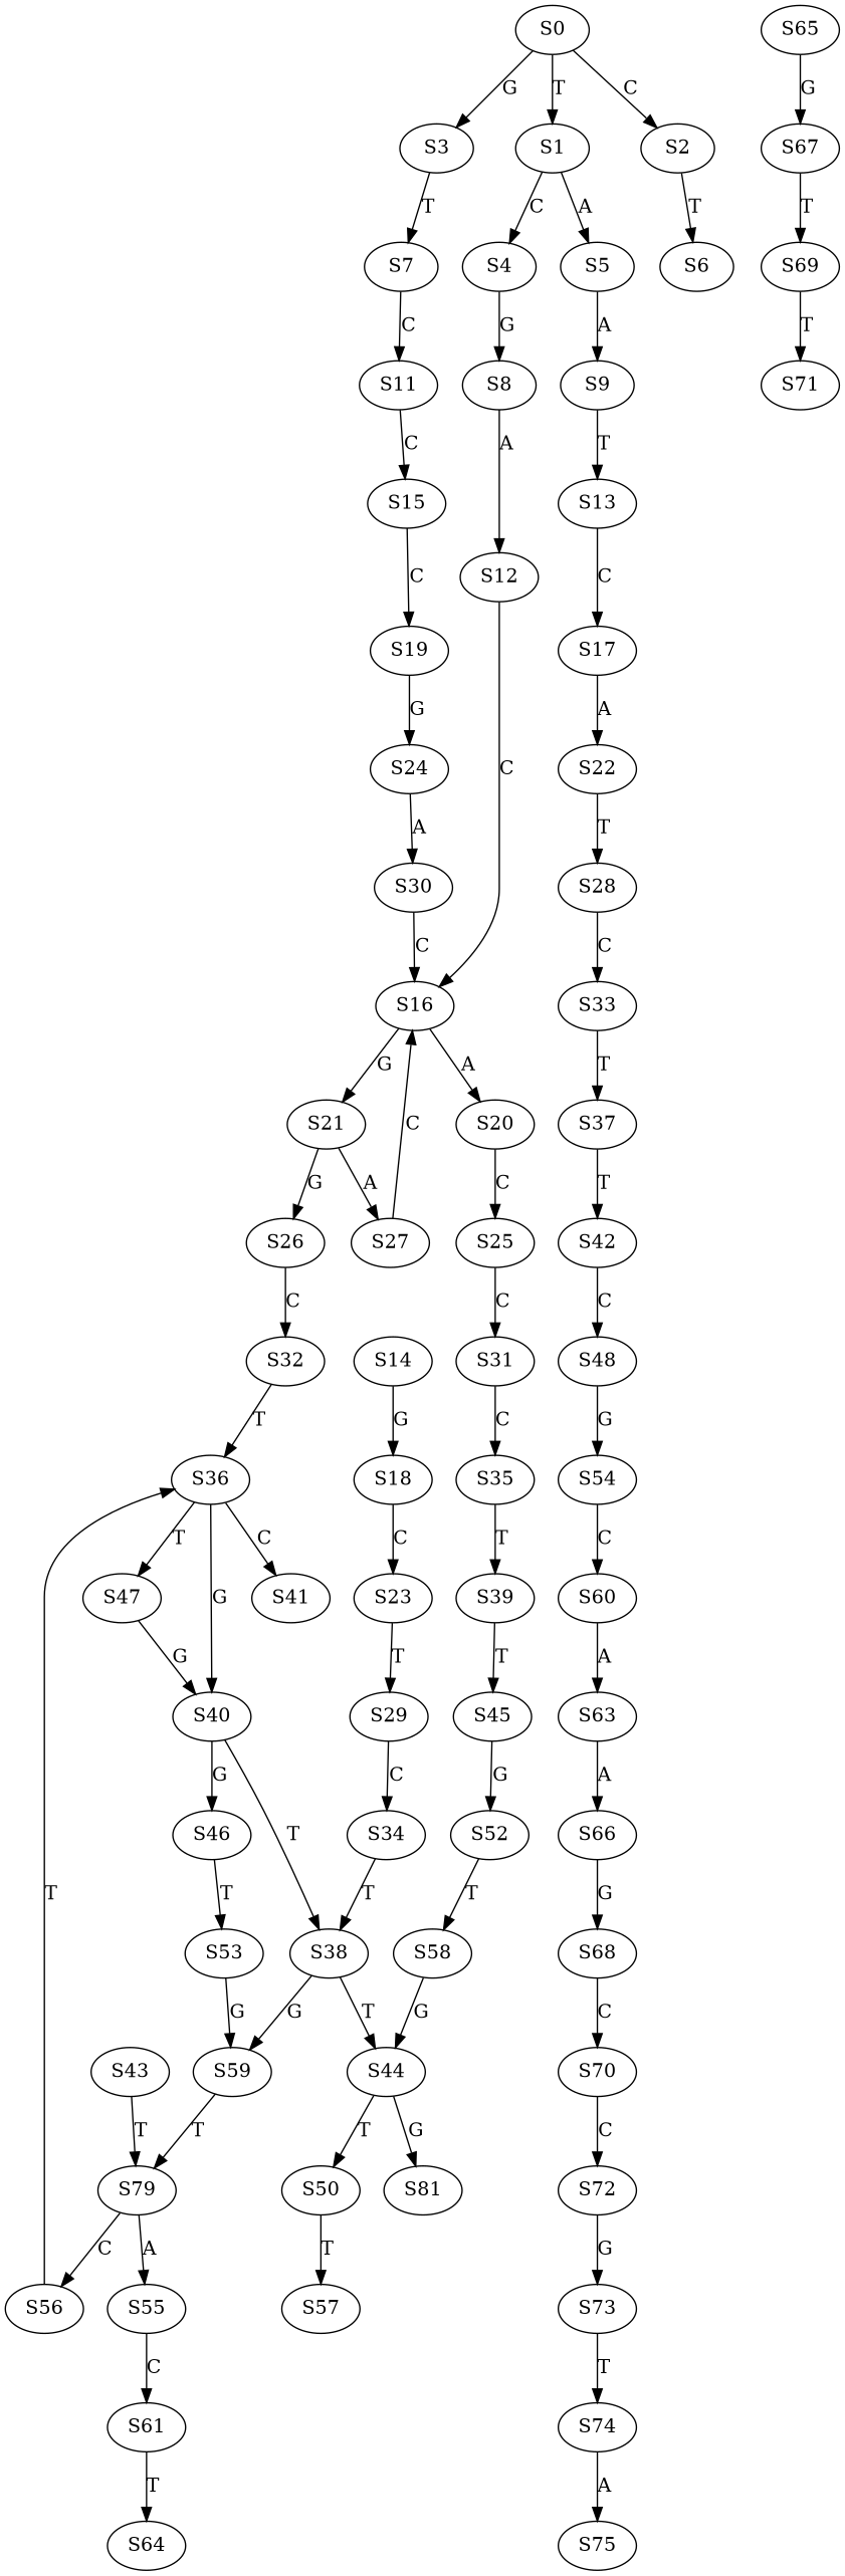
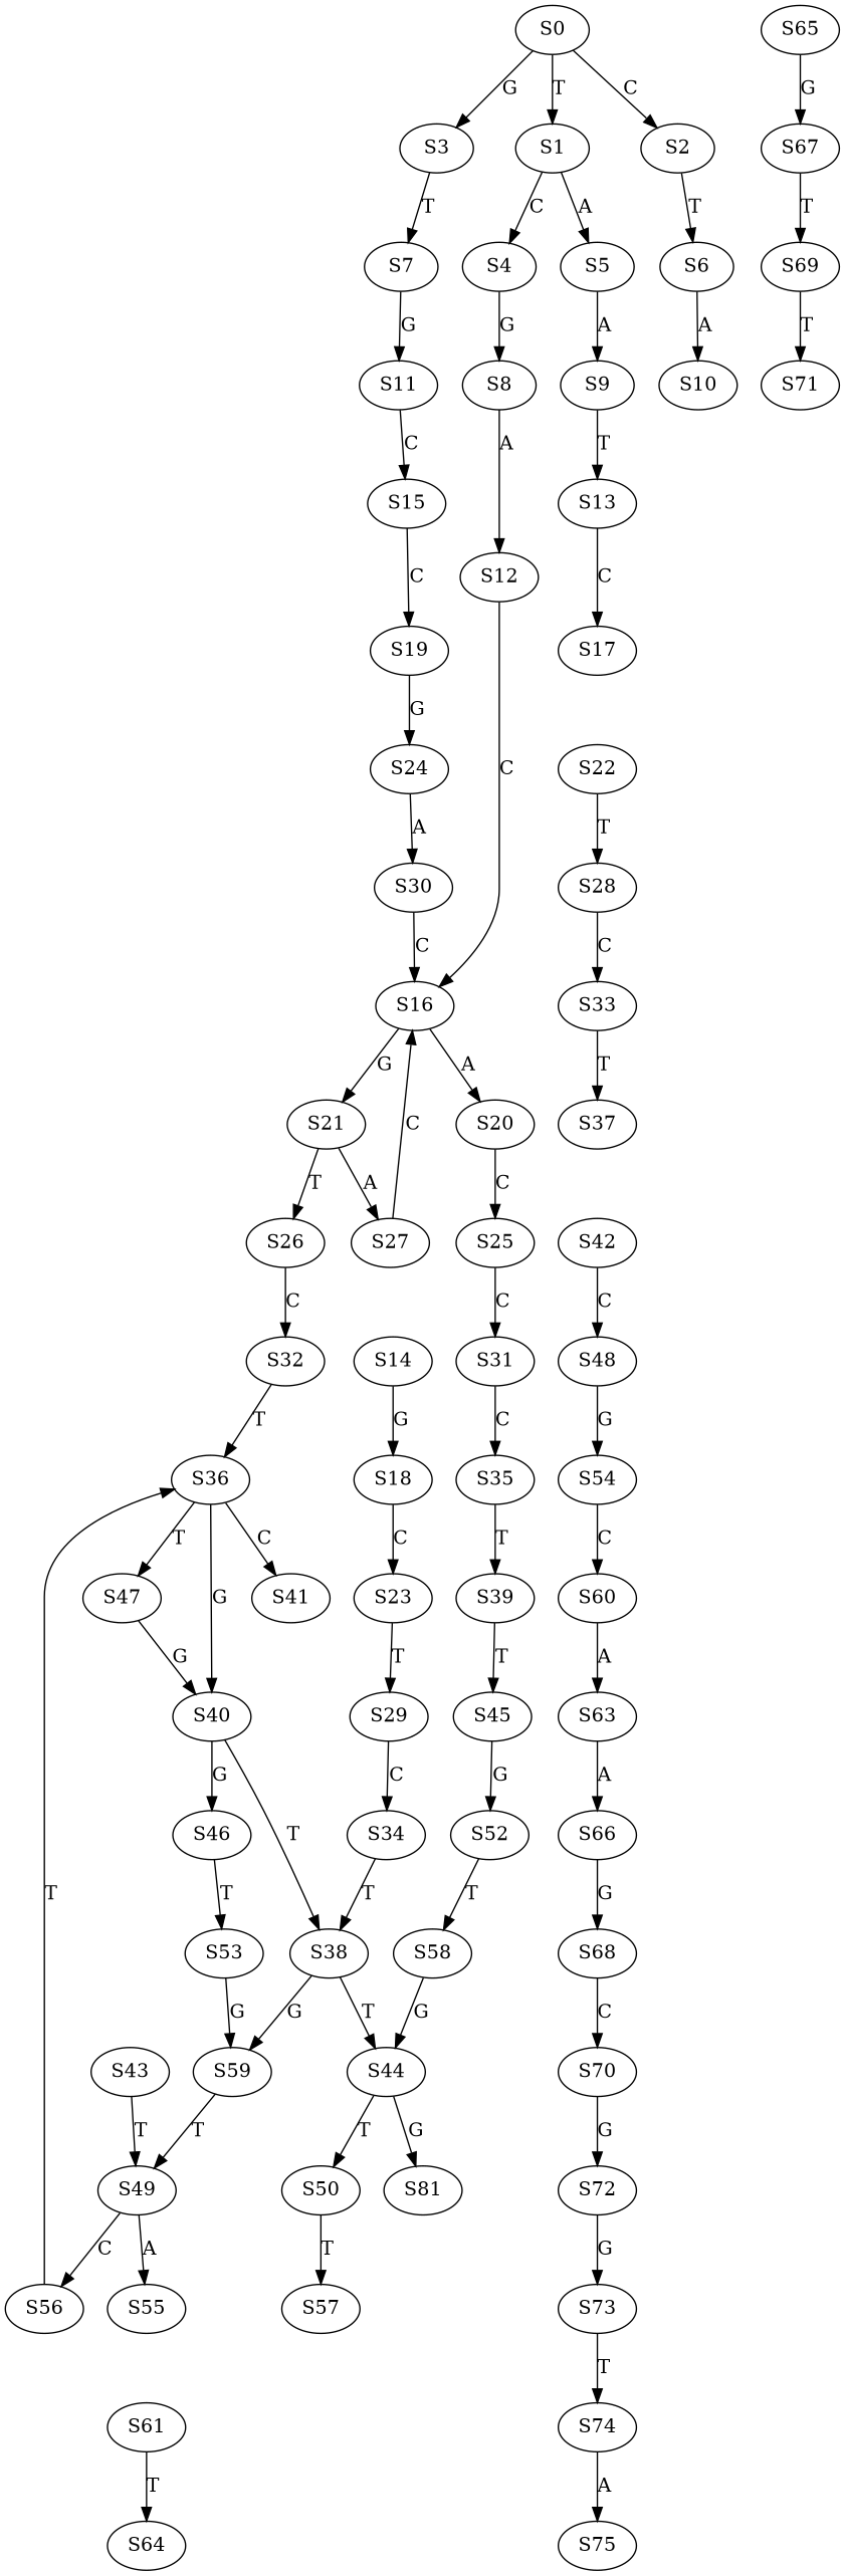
  strict digraph {
    S0
    S1
    S2
    S3
    S4
    S5
    S6
    S7
    S8
    S9
+   S10
    S11
    S12
    S13
    S15
    S16
    S17
    S14
    S18
    S19
    S20
    S21
    S22
    S23
    S24
    S25
    S26
    S27
    S28
    S29
    S30
    S31
    S32
    S33
    S34
    S35
    S36
    S37
    S38
    S39
    S40
    S41
    S47
    S42
    S44
    S59
    S45
    S46
    S48
    S43
-   S49 [label=S79]
+   S49
    S50
    n53 [label=S81]
    S52
    S53
    S54
    S55
    S56
    S57
    S58
    S60
    S61
    S63
    S64
    S66
    S65
    S67
    S68
    S69
    S70
    S71
    S72
    S73
    S74
    S75
    S0 -> S1 [label=T]
    S0 -> S2 [label=C]
    S0 -> S3 [label=G]
    S1 -> S4 [label=C]
    S1 -> S5 [label=A]
    S2 -> S6 [label=T]
    S3 -> S7 [label=T]
    S4 -> S8 [label=G]
    S5 -> S9 [label=A]
-   S7 -> S11 [label=C]
+   S6 -> S10 [label=A]
+   S7 -> S11 [label=G]
    S8 -> S12 [label=A]
    S9 -> S13 [label=T]
    S11 -> S15 [label=C]
    S12 -> S16 [label=C]
    S13 -> S17 [label=C]
    S15 -> S19 [label=C]
    S16 -> S20 [label=A]
    S16 -> S21 [label=G]
-   S17 -> S22 [label=A]
    S14 -> S18 [label=G]
    S18 -> S23 [label=C]
    S19 -> S24 [label=G]
    S20 -> S25 [label=C]
-   S21 -> S26 [label=G]
+   S21 -> S26 [label=T]
    S21 -> S27 [label=A]
    S22 -> S28 [label=T]
    S23 -> S29 [label=T]
    S24 -> S30 [label=A]
    S25 -> S31 [label=C]
    S26 -> S32 [label=C]
    S27 -> S16 [label=C]
    S28 -> S33 [label=C]
    S29 -> S34 [label=C]
    S30 -> S16 [label=C]
    S31 -> S35 [label=C]
    S32 -> S36 [label=T]
    S33 -> S37 [label=T]
    S34 -> S38 [label=T]
    S35 -> S39 [label=T]
    S36 -> S40 [label=G]
    S36 -> S41 [label=C]
    S36 -> S47 [label=T]
-   S37 -> S42 [label=T]
    S38 -> S44 [label=T]
    S38 -> S59 [label=G]
    S39 -> S45 [label=T]
    S40 -> S38 [label=T]
    S40 -> S46 [label=G]
    S47 -> S40 [label=G]
    S42 -> S48 [label=C]
    S44 -> S50 [label=T]
    S44 -> n53 [label=G]
    S59 -> S49 [label=T]
    S45 -> S52 [label=G]
    S46 -> S53 [label=T]
    S48 -> S54 [label=G]
    S43 -> S49 [label=T]
    S49 -> S55 [label=A]
    S49 -> S56 [label=C]
    S50 -> S57 [label=T]
    S52 -> S58 [label=T]
    S53 -> S59 [label=G]
    S54 -> S60 [label=C]
-   S55 -> S61 [label=C]
    S56 -> S36 [label=T]
    S58 -> S44 [label=G]
    S60 -> S63 [label=A]
    S61 -> S64 [label=T]
    S63 -> S66 [label=A]
    S66 -> S68 [label=G]
    S65 -> S67 [label=G]
    S67 -> S69 [label=T]
    S68 -> S70 [label=C]
    S69 -> S71 [label=T]
-   S70 -> S72 [label=C]
+   S70 -> S72 [label=G]
    S72 -> S73 [label=G]
    S73 -> S74 [label=T]
    S74 -> S75 [label=A]
  }
